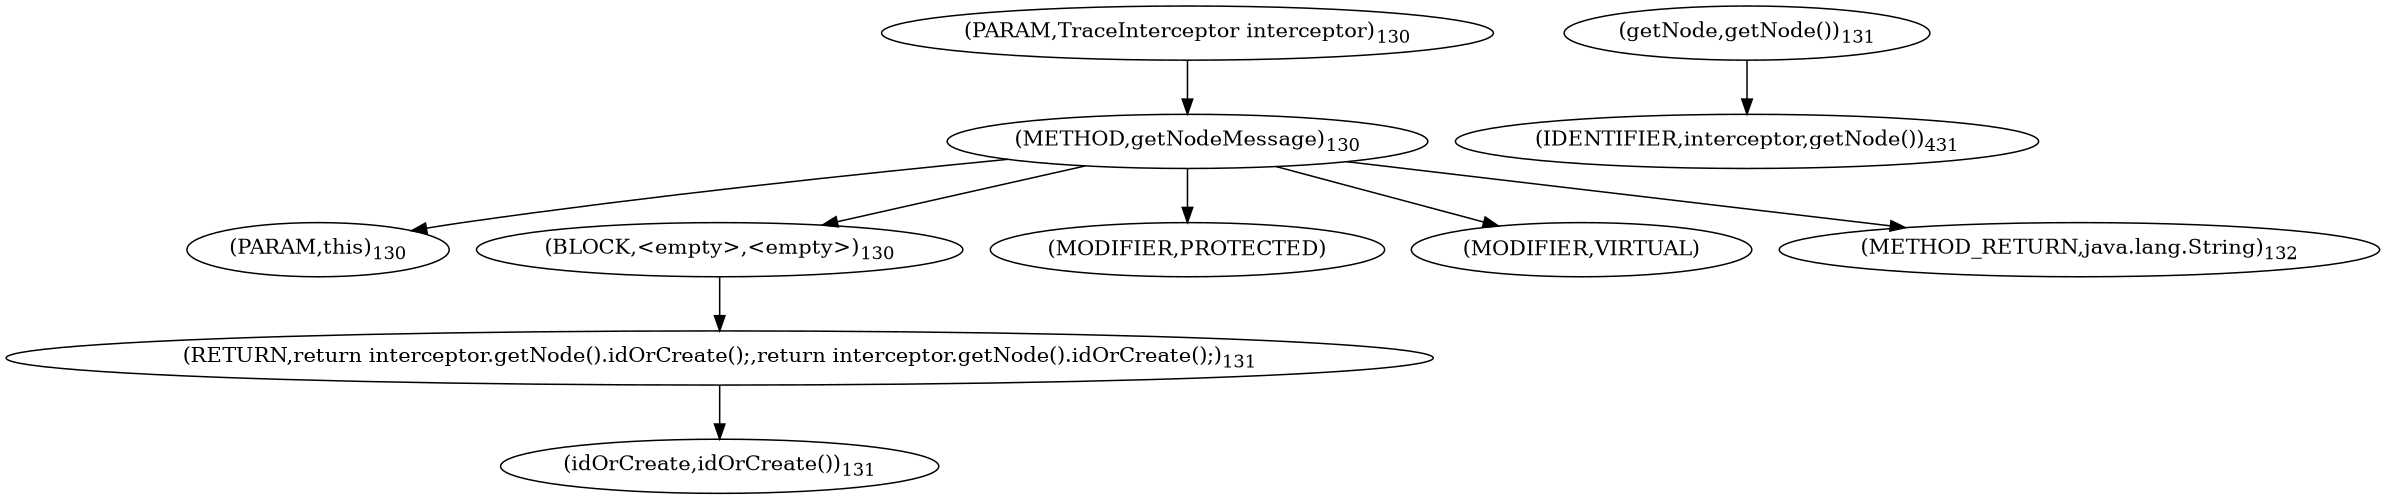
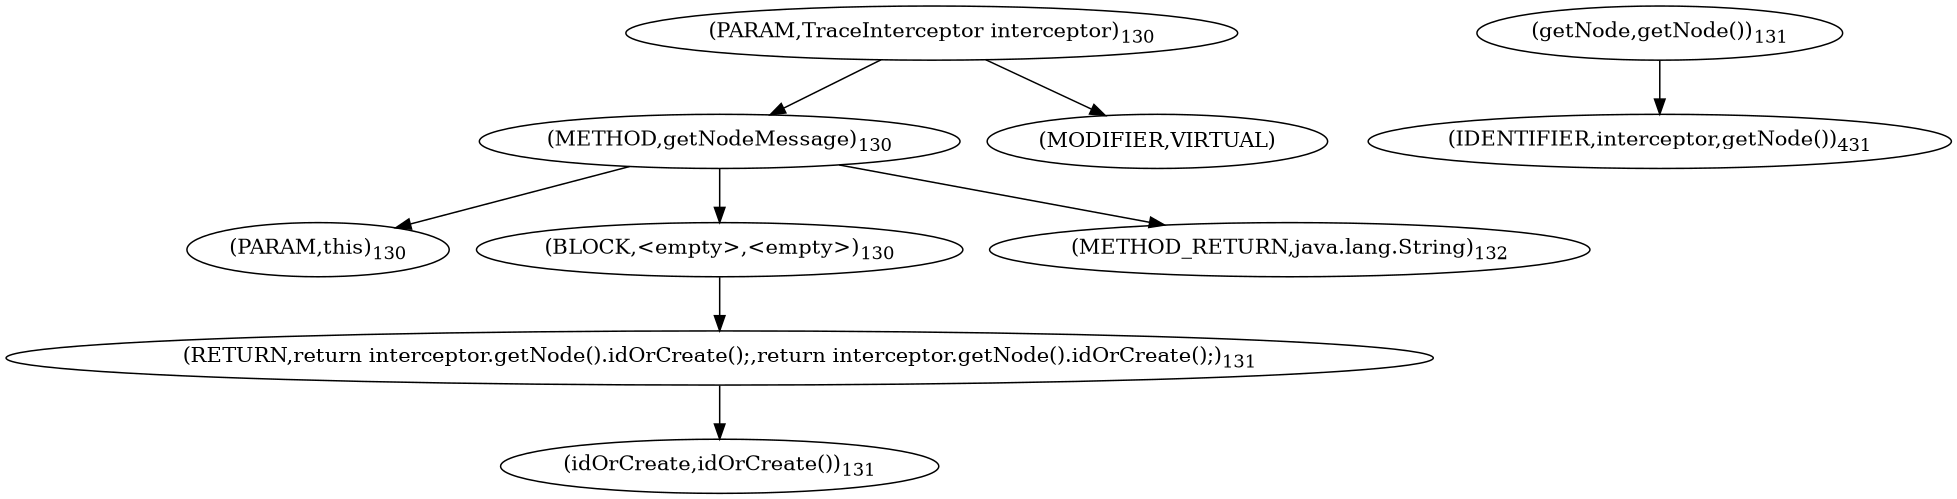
  digraph {
    n1 [label=<(METHOD,getNodeMessage)<SUB>130</SUB>>]
    n2 [label=<(PARAM,this)<SUB>130</SUB>>]
    n3 [label=<(BLOCK,&lt;empty&gt;,&lt;empty&gt;)<SUB>130</SUB>>]
-   n4 [label=<(MODIFIER,PROTECTED)>]
    n5 [label=<(MODIFIER,VIRTUAL)>]
    n6 [label=<(METHOD_RETURN,java.lang.String)<SUB>132</SUB>>]
    n7 [label=<(PARAM,TraceInterceptor interceptor)<SUB>130</SUB>>]
    n8 [label=<(RETURN,return interceptor.getNode().idOrCreate();,return interceptor.getNode().idOrCreate();)<SUB>131</SUB>>]
    n9 [label=<(idOrCreate,idOrCreate())<SUB>131</SUB>>]
    n10 [label=<(getNode,getNode())<SUB>131</SUB>>]
    n11 [label=<(IDENTIFIER,interceptor,getNode())<SUB>431</SUB>>]
    n1 -> n2
    n1 -> n3
-   n1 -> n4
-   n1 -> n5
+   n7 -> n5
    n1 -> n6
    n3 -> n8
    n7 -> n1
    n8 -> n9
    n10 -> n11
  }
